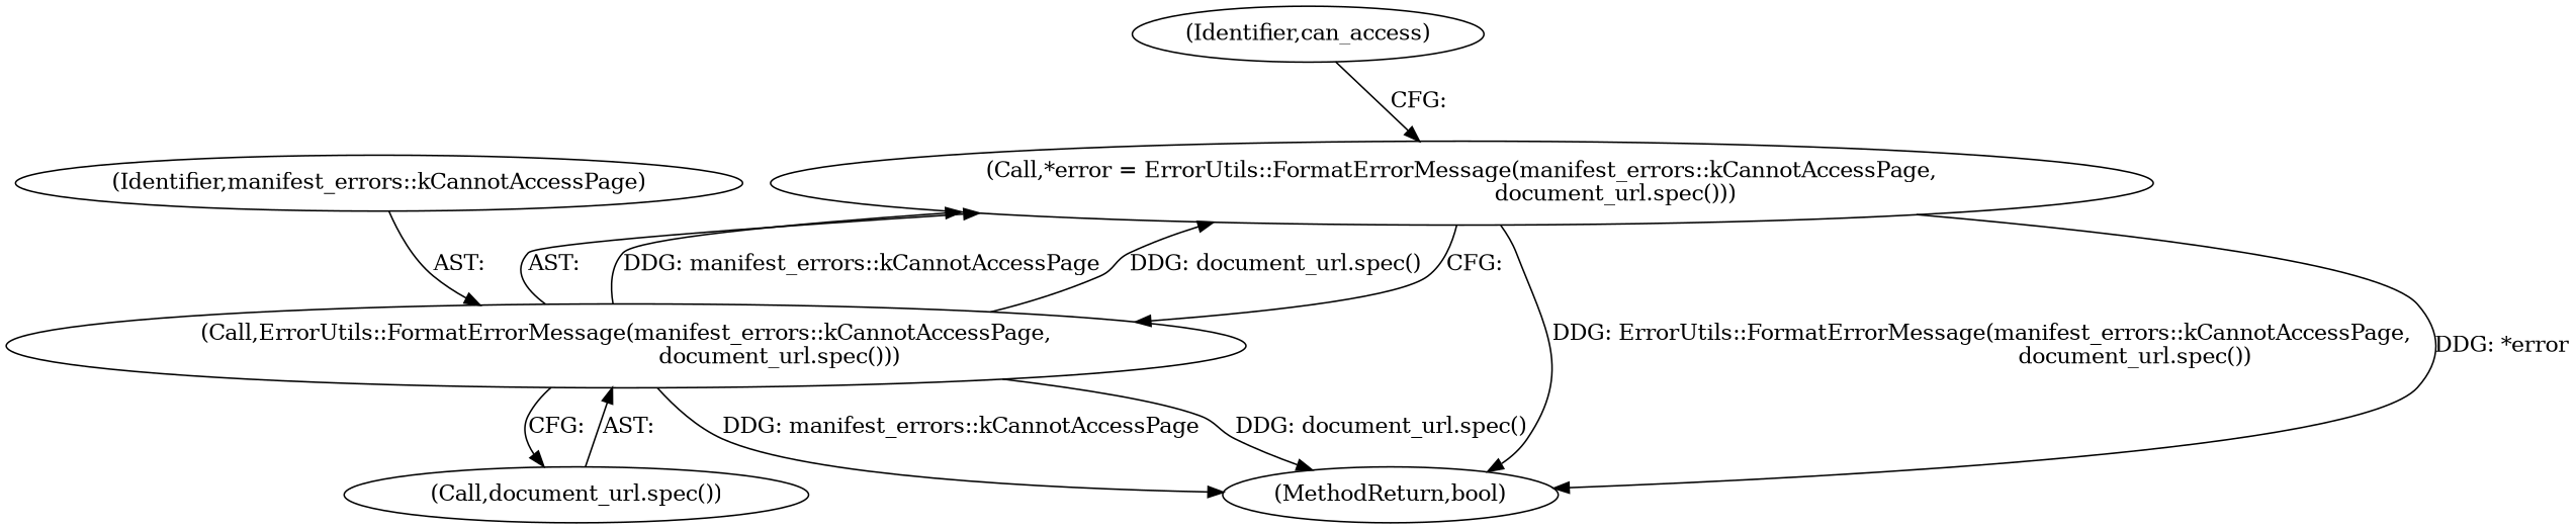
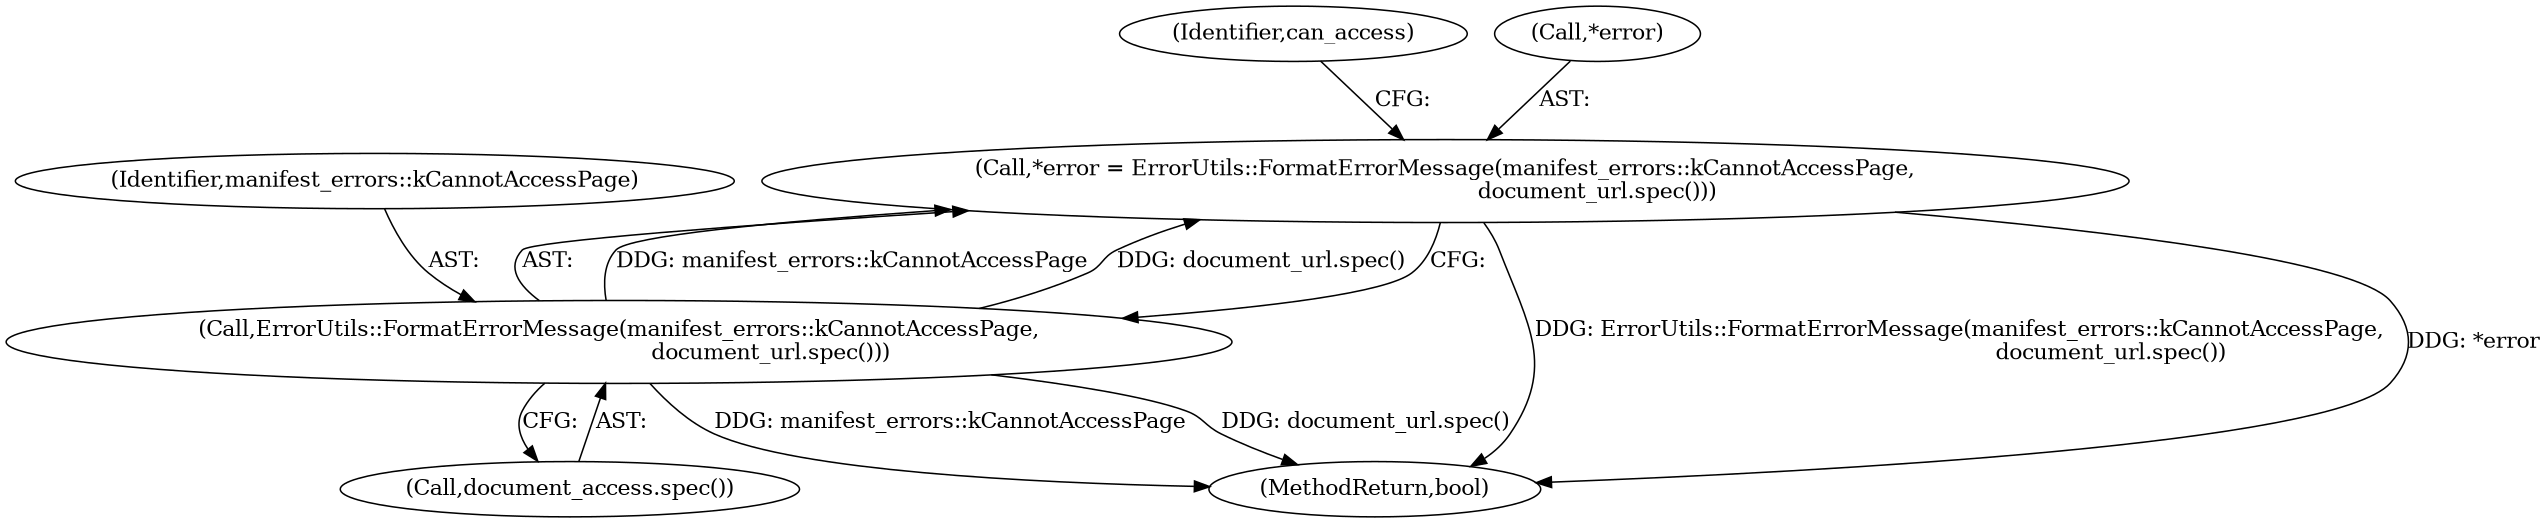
  digraph {
    n1 [label="(Call,*error = ErrorUtils::FormatErrorMessage(manifest_errors::kCannotAccessPage,\n                                            document_url.spec()))"]
    n2 [label="(Call,ErrorUtils::FormatErrorMessage(manifest_errors::kCannotAccessPage,\n                                            document_url.spec()))"]
    n3 [label="(MethodReturn,bool)"]
-   n4 [label="(Call,document_url.spec())"]
+   n4 [label="(Call,document_access.spec())"]
    n5 [label="(Identifier,can_access)"]
    n6 [label="(Identifier,manifest_errors::kCannotAccessPage)"]
+   n7 [label="(Call,*error)"]
    n1 -> n2 [label="CFG: "]
    n1 -> n3 [label="DDG: ErrorUtils::FormatErrorMessage(manifest_errors::kCannotAccessPage,\n                                            document_url.spec())"]
    n1 -> n3 [label="DDG: *error"]
    n2 -> n1 [label="AST: "]
    n2 -> n1 [label="DDG: manifest_errors::kCannotAccessPage"]
    n2 -> n1 [label="DDG: document_url.spec()"]
    n2 -> n3 [label="DDG: manifest_errors::kCannotAccessPage"]
    n2 -> n3 [label="DDG: document_url.spec()"]
    n2 -> n4 [label="CFG: "]
    n4 -> n2 [label="AST: "]
    n5 -> n1 [label="CFG: "]
    n6 -> n2 [label="AST: "]
+   n7 -> n1 [label="AST: "]
  }
